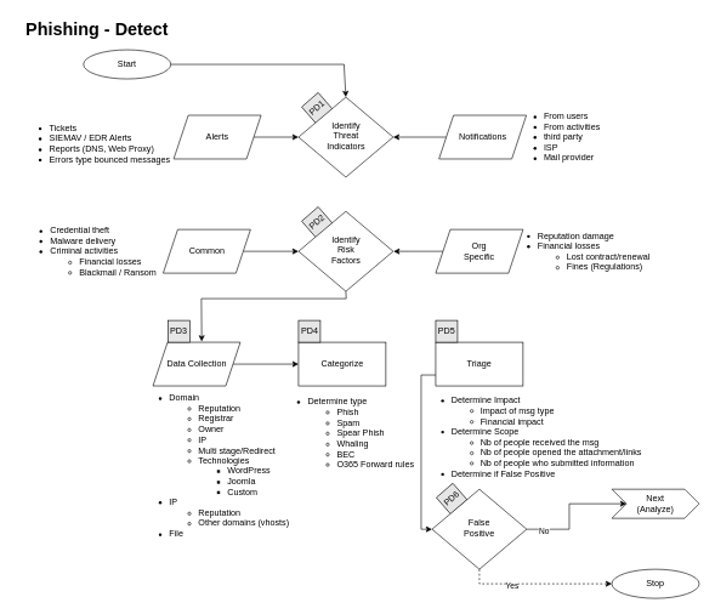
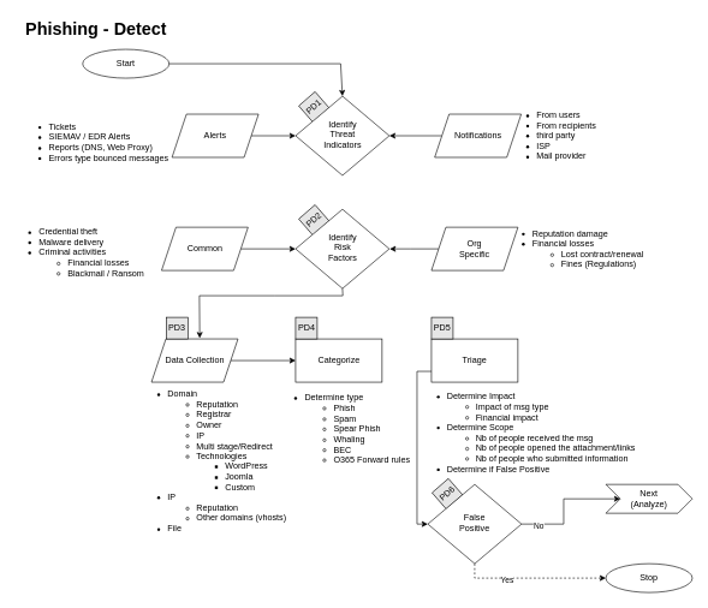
  <mxCell id="0" />
  <mxCell id="1" parent="0" />
  <mxCell id="2" value="PD6" style="whiteSpace=wrap;html=1;aspect=fixed;fillColor=#E6E6E6;rotation=319;" parent="1" vertex="1"><mxGeometry x="605" y="670" width="30" height="30" as="geometry" /></mxCell>
  <mxCell id="3" value="PD1" style="whiteSpace=wrap;html=1;aspect=fixed;fillColor=#E6E6E6;rotation=319;" parent="1" vertex="1"><mxGeometry x="420" y="133" width="30" height="30" as="geometry" /></mxCell>
  <mxCell id="4" value="PD2" style="whiteSpace=wrap;html=1;aspect=fixed;fillColor=#E6E6E6;rotation=319;" parent="1" vertex="1"><mxGeometry x="420" y="290" width="30" height="30" as="geometry" /></mxCell>
  <mxCell id="5" value="Start" style="ellipse;whiteSpace=wrap;html=1;" parent="1" vertex="1"><mxGeometry x="114" y="68" width="120" height="40" as="geometry" /></mxCell>
  <mxCell id="6" style="edgeStyle=orthogonalEdgeStyle;rounded=0;orthogonalLoop=1;jettySize=auto;html=1;exitX=0.5;exitY=1;exitDx=0;exitDy=0;" parent="1" source="5" target="5" edge="1"><mxGeometry relative="1" as="geometry" /></mxCell>
  <mxCell id="7" value="" style="edgeStyle=orthogonalEdgeStyle;rounded=0;orthogonalLoop=1;jettySize=auto;html=1;entryX=0;entryY=0.5;entryDx=0;entryDy=0;" parent="1" source="8" target="31" edge="1"><mxGeometry relative="1" as="geometry"><mxPoint x="422" y="188" as="targetPoint" /></mxGeometry></mxCell>
  <mxCell id="8" value="Alerts" style="shape=parallelogram;perimeter=parallelogramPerimeter;whiteSpace=wrap;html=1;fixedSize=1;" parent="1" vertex="1"><mxGeometry x="238" y="158" width="120" height="60" as="geometry" /></mxCell>
  <mxCell id="9" value="" style="edgeStyle=orthogonalEdgeStyle;rounded=0;orthogonalLoop=1;jettySize=auto;html=1;entryX=1;entryY=0.5;entryDx=0;entryDy=0;" parent="1" source="10" target="31" edge="1"><mxGeometry relative="1" as="geometry"><mxPoint x="522" y="188" as="targetPoint" /></mxGeometry></mxCell>
  <mxCell id="10" value="Notifications" style="shape=parallelogram;perimeter=parallelogramPerimeter;whiteSpace=wrap;html=1;fixedSize=1;" parent="1" vertex="1"><mxGeometry x="602.5" y="158" width="120" height="60" as="geometry" /></mxCell>
  <mxCell id="11" value="" style="endArrow=classic;html=1;entryX=0.5;entryY=0;entryDx=0;entryDy=0;exitX=1;exitY=0.5;exitDx=0;exitDy=0;rounded=0;" parent="1" source="5" target="31" edge="1"><mxGeometry width="50" height="50" relative="1" as="geometry"><mxPoint x="204" y="168" as="sourcePoint" /><mxPoint x="472" y="148" as="targetPoint" /><Array as="points"><mxPoint x="472" y="88" /></Array></mxGeometry></mxCell>
  <mxCell id="12" value="" style="edgeStyle=orthogonalEdgeStyle;rounded=0;orthogonalLoop=1;jettySize=auto;html=1;entryX=0;entryY=0.5;entryDx=0;entryDy=0;" parent="1" source="13" target="32" edge="1"><mxGeometry relative="1" as="geometry"><mxPoint x="417.5" y="345" as="targetPoint" /></mxGeometry></mxCell>
  <mxCell id="13" value="Common" style="shape=parallelogram;perimeter=parallelogramPerimeter;whiteSpace=wrap;html=1;fixedSize=1;" parent="1" vertex="1"><mxGeometry x="223.5" y="315" width="120" height="60" as="geometry" /></mxCell>
  <mxCell id="14" value="" style="edgeStyle=orthogonalEdgeStyle;rounded=0;orthogonalLoop=1;jettySize=auto;html=1;" parent="1" source="15" edge="1"><mxGeometry relative="1" as="geometry"><mxPoint x="540" y="345" as="targetPoint" /></mxGeometry></mxCell>
  <mxCell id="15" value="Org&lt;br&gt;&lt;div&gt;Specific&lt;/div&gt;" style="shape=parallelogram;perimeter=parallelogramPerimeter;whiteSpace=wrap;html=1;fixedSize=1;" parent="1" vertex="1"><mxGeometry x="598" y="315" width="120" height="60" as="geometry" /></mxCell>
  <mxCell id="16" value="" style="edgeStyle=orthogonalEdgeStyle;rounded=0;orthogonalLoop=1;jettySize=auto;html=1;" parent="1" source="17" target="18" edge="1"><mxGeometry relative="1" as="geometry" /></mxCell>
  <mxCell id="17" value="Data Collection" style="shape=parallelogram;perimeter=parallelogramPerimeter;whiteSpace=wrap;html=1;fixedSize=1;" parent="1" vertex="1"><mxGeometry x="209.5" y="470" width="120" height="60" as="geometry" /></mxCell>
  <mxCell id="18" value="Categorize" style="whiteSpace=wrap;html=1;" parent="1" vertex="1"><mxGeometry x="409.5" y="470" width="120" height="60" as="geometry" /></mxCell>
  <mxCell id="19" style="edgeStyle=orthogonalEdgeStyle;rounded=0;orthogonalLoop=1;jettySize=auto;html=1;exitX=0;exitY=0.75;exitDx=0;exitDy=0;" parent="1" source="20" target="37" edge="1"><mxGeometry relative="1" as="geometry"><Array as="points"><mxPoint x="578" y="515" /><mxPoint x="578" y="727" /></Array></mxGeometry></mxCell>
  <mxCell id="20" value="Triage" style="whiteSpace=wrap;html=1;" parent="1" vertex="1"><mxGeometry x="598" y="470" width="120" height="60" as="geometry" /></mxCell>
  <mxCell id="21" value="&lt;h1&gt;Phishing - Detect&lt;br&gt;&lt;/h1&gt;" style="text;html=1;strokeColor=none;fillColor=none;spacing=5;spacingTop=-20;whiteSpace=wrap;overflow=hidden;rounded=0;" parent="1" vertex="1"><mxGeometry x="30" y="20" width="260" height="40" as="geometry" /></mxCell>
  <mxCell id="22" value="Next&lt;br&gt;(Analyze)" style="shape=step;perimeter=stepPerimeter;whiteSpace=wrap;html=1;fixedSize=1;" parent="1" vertex="1"><mxGeometry x="840" y="672" width="120" height="40" as="geometry" /></mxCell>
  <mxCell id="23" value="" style="endArrow=classic;html=1;exitX=0.5;exitY=1;exitDx=0;exitDy=0;entryX=0.558;entryY=-0.017;entryDx=0;entryDy=0;entryPerimeter=0;rounded=0;" parent="1" source="32" target="17" edge="1"><mxGeometry width="50" height="50" relative="1" as="geometry"><mxPoint x="467.5" y="385" as="sourcePoint" /><mxPoint x="509.5" y="375" as="targetPoint" /><Array as="points"><mxPoint x="475" y="410" /><mxPoint x="380" y="410" /><mxPoint x="276" y="410" /></Array></mxGeometry></mxCell>
  <mxCell id="24" value="&lt;div align=&quot;left&quot;&gt;&lt;ul&gt;&lt;li&gt;Tickets&lt;/li&gt;&lt;li&gt;&lt;span style=&quot;text-align: center&quot;&gt;SIEMAV / EDR Alerts&lt;/span&gt;&lt;br&gt;&lt;/li&gt;&lt;li&gt;Reports (DNS, Web Proxy)&lt;br&gt;&lt;/li&gt;&lt;li&gt;Errors type bounced messages&lt;br&gt;&lt;/li&gt;&lt;/ul&gt;&lt;/div&gt;" style="text;html=1;resizable=0;autosize=1;align=center;verticalAlign=middle;points=[];fillColor=none;strokeColor=none;rounded=0;" parent="1" vertex="1"><mxGeometry y="152" width="220" height="90" as="geometry" x="20" /></mxCell>
- <mxCell id="25" value="&lt;div align=&quot;left&quot;&gt;&lt;ul&gt;&lt;li&gt;From users&lt;br&gt;&lt;/li&gt;&lt;li&gt;From activities&lt;br&gt;&lt;/li&gt;&lt;li&gt;third party&lt;br&gt;&lt;/li&gt;&lt;li&gt;ISP &lt;br&gt;&lt;/li&gt;&lt;li&gt;Mail provider&lt;/li&gt;&lt;/ul&gt;&lt;/div&gt;" style="text;html=1;resizable=0;autosize=1;align=center;verticalAlign=middle;points=[];fillColor=none;strokeColor=none;rounded=0;" parent="1" vertex="1"><mxGeometry x="694.5" y="138" width="140" height="100" as="geometry" /></mxCell>
- <mxCell id="26" value="&lt;div align=&quot;left&quot;&gt;&lt;ul&gt;&lt;li&gt;Credential theft&lt;br&gt;&lt;/li&gt;&lt;li&gt;Malware delivery&lt;br&gt;&lt;/li&gt;&lt;li&gt;Criminal activities&lt;br&gt;&lt;/li&gt;&lt;ul&gt;&lt;li&gt;Financial losses &lt;br&gt;&lt;/li&gt;&lt;li&gt;Blackmail / Ransom&lt;br&gt;&lt;/li&gt;&lt;/ul&gt;&lt;/ul&gt;&lt;/div&gt;" style="text;html=1;resizable=0;autosize=1;align=center;verticalAlign=middle;points=[];fillColor=none;strokeColor=none;rounded=0;" parent="1" vertex="1"><mxGeometry x="21" y="295" width="200" height="100" as="geometry" /></mxCell>
+ <mxCell id="25" value="&lt;div align=&quot;left&quot;&gt;&lt;ul&gt;&lt;li&gt;From users&lt;br&gt;&lt;/li&gt;&lt;li&gt;From recipients&lt;br&gt;&lt;/li&gt;&lt;li&gt;third party&lt;br&gt;&lt;/li&gt;&lt;li&gt;ISP &lt;br&gt;&lt;/li&gt;&lt;li&gt;Mail provider&lt;/li&gt;&lt;/ul&gt;&lt;/div&gt;" style="text;html=1;resizable=0;autosize=1;align=center;verticalAlign=middle;points=[];fillColor=none;strokeColor=none;rounded=0;" parent="1" vertex="1"><mxGeometry x="694.5" y="138" width="140" height="100" as="geometry" /></mxCell>
+ <mxCell id="26" value="&lt;div align=&quot;left&quot;&gt;&lt;ul&gt;&lt;li&gt;Credential theft&lt;br&gt;&lt;/li&gt;&lt;li&gt;Malware delivery&lt;br&gt;&lt;/li&gt;&lt;li&gt;Criminal activities&lt;br&gt;&lt;/li&gt;&lt;ul&gt;&lt;li&gt;Financial losses &lt;br&gt;&lt;/li&gt;&lt;li&gt;Blackmail / Ransom&lt;br&gt;&lt;/li&gt;&lt;/ul&gt;&lt;/ul&gt;&lt;/div&gt;" style="text;html=1;resizable=0;autosize=1;align=center;verticalAlign=middle;points=[];fillColor=none;strokeColor=none;rounded=0;" parent="1" vertex="1"><mxGeometry x="6" y="300" width="200" height="100" as="geometry" /></mxCell>
  <mxCell id="27" value="&lt;div align=&quot;left&quot;&gt;&lt;ul&gt;&lt;li&gt;Reputation damage&lt;br&gt;&lt;/li&gt;&lt;li&gt;Financial losses&lt;/li&gt;&lt;ul&gt;&lt;li&gt;Lost contract/renewal&lt;/li&gt;&lt;li&gt;Fines (Regulations)&lt;/li&gt;&lt;/ul&gt;&lt;/ul&gt;&lt;/div&gt;" style="text;html=1;resizable=0;autosize=1;align=center;verticalAlign=middle;points=[];fillColor=none;strokeColor=none;rounded=0;" parent="1" vertex="1"><mxGeometry x="690" y="300" width="210" height="90" as="geometry" /></mxCell>
  <mxCell id="28" value="&lt;div align=&quot;left&quot;&gt;&lt;ul&gt;&lt;li&gt;Determine type&lt;/li&gt;&lt;ul&gt;&lt;li&gt;Phish&lt;/li&gt;&lt;li&gt;Spam&lt;/li&gt;&lt;li&gt;Spear Phish&lt;/li&gt;&lt;li&gt;Whaling&lt;/li&gt;&lt;li&gt;BEC&lt;/li&gt;&lt;li&gt;O365 Forward rules&lt;/li&gt;&lt;/ul&gt;&lt;br&gt;&lt;/ul&gt;&lt;/div&gt;" style="text;html=1;resizable=0;autosize=1;align=center;verticalAlign=middle;points=[];fillColor=none;strokeColor=none;rounded=0;" parent="1" vertex="1"><mxGeometry x="374.5" y="532" width="200" height="140" as="geometry" /></mxCell>
  <mxCell id="29" value="&lt;div align=&quot;left&quot;&gt;&lt;ul&gt;&lt;li&gt;Determine Impact&lt;/li&gt;&lt;ul&gt;&lt;li&gt;Impact of msg type&lt;/li&gt;&lt;li&gt;Financial impact&lt;br&gt;&lt;/li&gt;&lt;/ul&gt;&lt;li&gt;Determine Scope&lt;br&gt;&lt;/li&gt;&lt;ul&gt;&lt;li&gt;Nb of people received the msg&lt;/li&gt;&lt;li&gt;Nb of people opened the attachment/links&lt;/li&gt;&lt;li&gt;Nb of people who submitted information&lt;/li&gt;&lt;/ul&gt;&lt;li&gt;Determine if False Positive&lt;br&gt;&lt;/li&gt;&lt;/ul&gt;&lt;/div&gt;" style="text;html=1;resizable=0;autosize=1;align=center;verticalAlign=middle;points=[];fillColor=none;strokeColor=none;rounded=0;" parent="1" vertex="1"><mxGeometry x="570" y="530" width="320" height="140" as="geometry" /></mxCell>
  <mxCell id="30" value="&lt;div align=&quot;left&quot;&gt;&lt;ul&gt;&lt;li&gt;Domain&lt;/li&gt;&lt;ul&gt;&lt;li&gt;Reputation&lt;/li&gt;&lt;li&gt;Registrar&lt;/li&gt;&lt;li&gt;Owner&lt;/li&gt;&lt;li&gt;IP&lt;/li&gt;&lt;li&gt;Multi stage/Redirect&lt;/li&gt;&lt;li&gt;Technologies&lt;/li&gt;&lt;ul&gt;&lt;li&gt;WordPress&lt;/li&gt;&lt;li&gt;Joomla&lt;/li&gt;&lt;li&gt;Custom&lt;br&gt;&lt;/li&gt;&lt;/ul&gt;&lt;/ul&gt;&lt;li&gt;IP&lt;/li&gt;&lt;ul&gt;&lt;li&gt;Reputation&lt;/li&gt;&lt;li&gt;Other domains (vhosts)&lt;/li&gt;&lt;/ul&gt;&lt;li&gt;File&lt;br&gt;&lt;/li&gt;&lt;br&gt;&lt;/ul&gt;&lt;/div&gt;" style="text;html=1;resizable=0;autosize=1;align=center;verticalAlign=middle;points=[];fillColor=none;strokeColor=none;rounded=0;" parent="1" vertex="1"><mxGeometry x="183.5" y="527" width="220" height="240" as="geometry" /></mxCell>
  <mxCell id="31" value="Identify &lt;br&gt;&lt;div&gt;Threat &lt;br&gt;&lt;/div&gt;&lt;div&gt;Indicators&lt;/div&gt;" style="rhombus;whiteSpace=wrap;html=1;shadow=0;fontFamily=Helvetica;fontSize=12;align=center;strokeWidth=1;spacing=6;spacingTop=-4;" parent="1" vertex="1"><mxGeometry x="409.5" y="133" width="130" height="110" as="geometry" /></mxCell>
  <mxCell id="32" value="Identify &lt;br&gt;&lt;div&gt;Risk&lt;br&gt;&lt;/div&gt;&lt;div&gt;Factors&lt;/div&gt;" style="rhombus;whiteSpace=wrap;html=1;shadow=0;fontFamily=Helvetica;fontSize=12;align=center;strokeWidth=1;spacing=6;spacingTop=-4;" parent="1" vertex="1"><mxGeometry x="409.5" y="290" width="130" height="110" as="geometry" /></mxCell>
  <mxCell id="33" style="edgeStyle=orthogonalEdgeStyle;rounded=0;orthogonalLoop=1;jettySize=auto;html=1;exitX=1;exitY=0.5;exitDx=0;exitDy=0;entryX=0;entryY=0.5;entryDx=0;entryDy=0;" parent="1" source="37" target="22" edge="1"><mxGeometry relative="1" as="geometry" /></mxCell>
  <mxCell id="34" value="No" style="edgeLabel;html=1;align=center;verticalAlign=middle;resizable=0;points=[];" parent="33" vertex="1" connectable="0"><mxGeometry x="-0.733" y="-2" relative="1" as="geometry"><mxPoint as="offset" /></mxGeometry></mxCell>
  <mxCell id="35" style="edgeStyle=orthogonalEdgeStyle;rounded=0;orthogonalLoop=1;jettySize=auto;html=1;exitX=0.5;exitY=1;exitDx=0;exitDy=0;entryX=0;entryY=0.5;entryDx=0;entryDy=0;dashed=1;" parent="1" source="37" target="38" edge="1"><mxGeometry relative="1" as="geometry" /></mxCell>
  <mxCell id="36" value="Yes" style="edgeLabel;html=1;align=center;verticalAlign=middle;resizable=0;points=[];" parent="35" vertex="1" connectable="0"><mxGeometry x="-0.366" y="-2" relative="1" as="geometry"><mxPoint as="offset" /></mxGeometry></mxCell>
  <mxCell id="37" value="&lt;div&gt;False &lt;br&gt;&lt;/div&gt;&lt;div&gt;Positive&lt;br&gt;&lt;/div&gt;" style="rhombus;whiteSpace=wrap;html=1;shadow=0;fontFamily=Helvetica;fontSize=12;align=center;strokeWidth=1;spacing=6;spacingTop=-4;" parent="1" vertex="1"><mxGeometry x="593" y="672" width="130" height="110" as="geometry" /></mxCell>
  <mxCell id="38" value="&lt;div&gt;Stop&lt;/div&gt;" style="ellipse;whiteSpace=wrap;html=1;" parent="1" vertex="1"><mxGeometry x="840" y="782" width="120" height="40" as="geometry" /></mxCell>
  <mxCell id="39" value="PD3" style="whiteSpace=wrap;html=1;aspect=fixed;fillColor=#E6E6E6;rotation=0;" parent="1" vertex="1"><mxGeometry x="230" y="440" width="30" height="30" as="geometry" /></mxCell>
  <mxCell id="40" value="PD4" style="whiteSpace=wrap;html=1;aspect=fixed;fillColor=#E6E6E6;rotation=0;" parent="1" vertex="1"><mxGeometry x="409.5" y="440" width="30" height="30" as="geometry" /></mxCell>
  <mxCell id="41" value="PD5" style="whiteSpace=wrap;html=1;aspect=fixed;fillColor=#E6E6E6;rotation=0;" parent="1" vertex="1"><mxGeometry x="598" y="440" width="30" height="30" as="geometry" /></mxCell>
